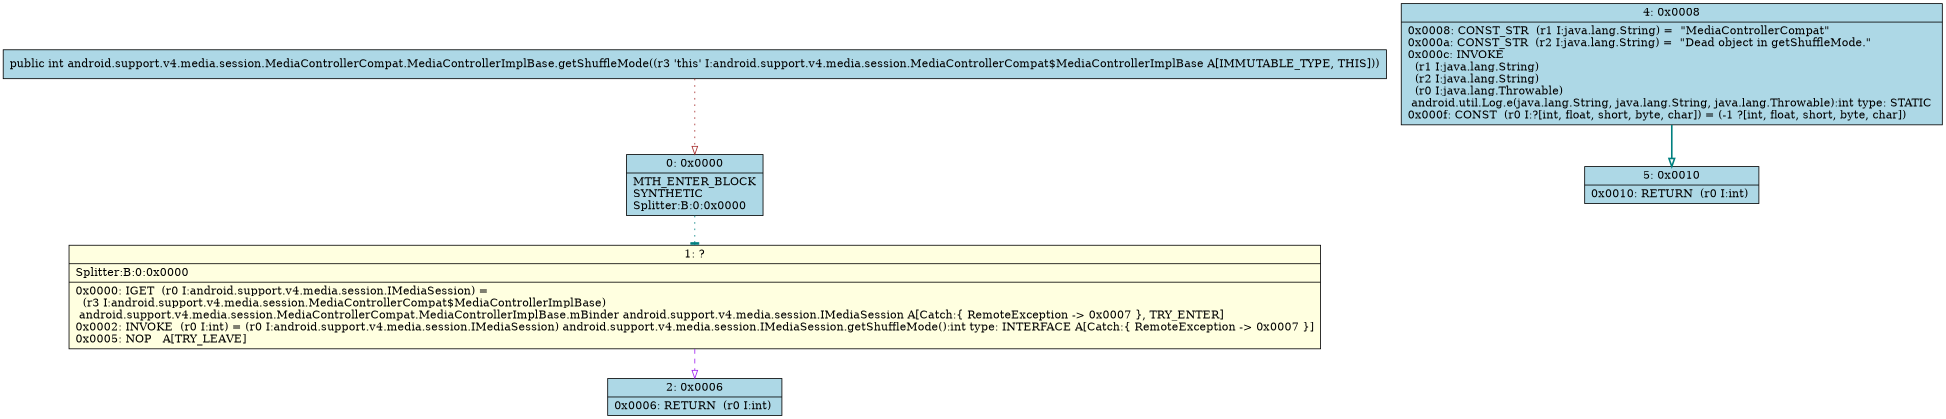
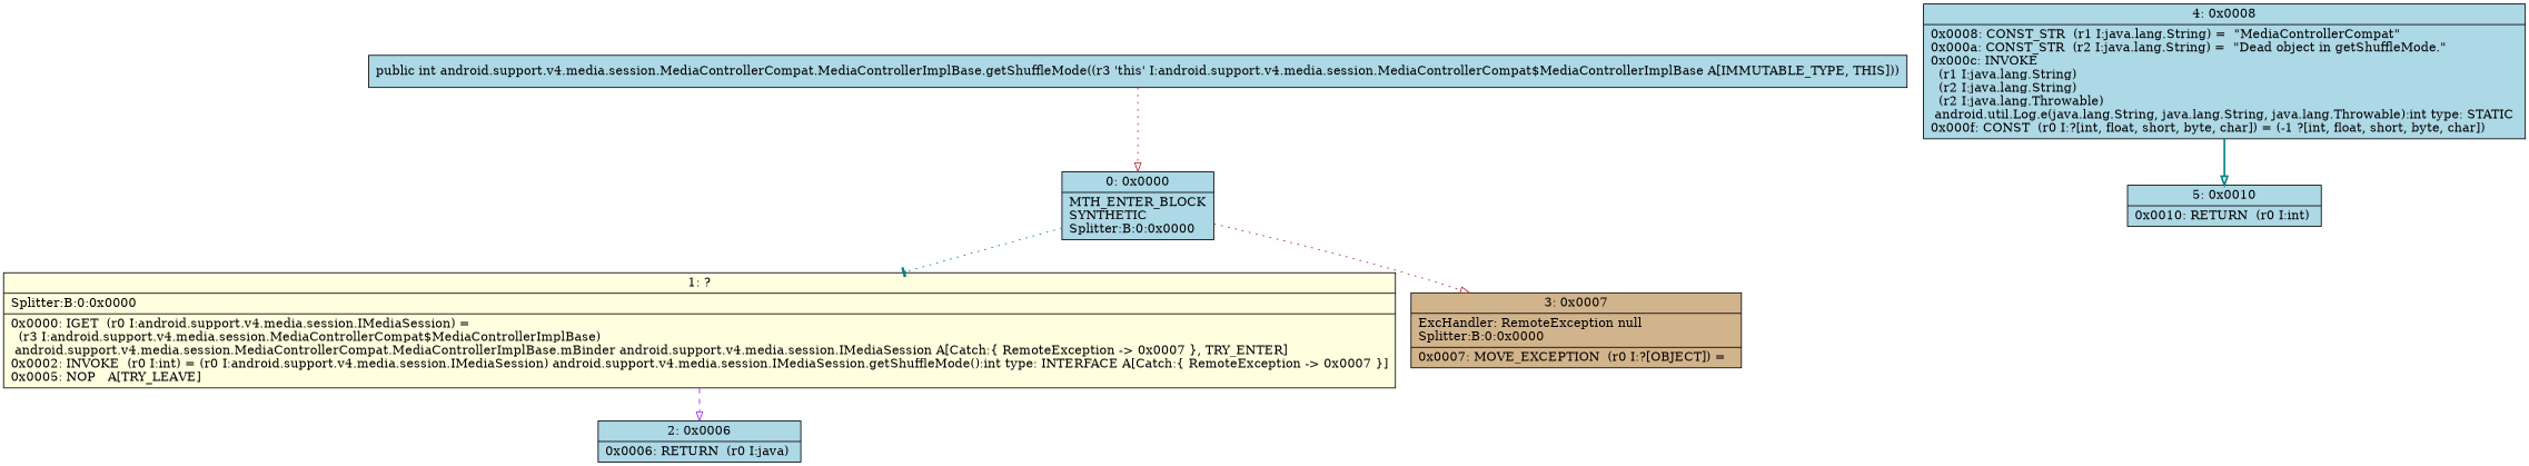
  digraph {
    node [fillcolor=lightblue shape=record style=filled]
    edge [arrowhead=onormal color=teal style=dotted]
    n1 [label="{0\:\ 0x0000|MTH_ENTER_BLOCK\lSYNTHETIC\lSplitter:B:0:0x0000\l}"]
    n2 [fillcolor=lightyellow label="{1\:\ ?|Splitter:B:0:0x0000\l|0x0000: IGET  (r0 I:android.support.v4.media.session.IMediaSession) = \l  (r3 I:android.support.v4.media.session.MediaControllerCompat$MediaControllerImplBase)\l android.support.v4.media.session.MediaControllerCompat.MediaControllerImplBase.mBinder android.support.v4.media.session.IMediaSession A[Catch:\{ RemoteException \-\> 0x0007 \}, TRY_ENTER]\l0x0002: INVOKE  (r0 I:int) = (r0 I:android.support.v4.media.session.IMediaSession) android.support.v4.media.session.IMediaSession.getShuffleMode():int type: INTERFACE A[Catch:\{ RemoteException \-\> 0x0007 \}]\l0x0005: NOP   A[TRY_LEAVE]\l}"]
-   n4 [label="{2\:\ 0x0006|0x0006: RETURN  (r0 I:int) \l}"]
-   n5 [label="{4\:\ 0x0008|0x0008: CONST_STR  (r1 I:java.lang.String) =  \"MediaControllerCompat\" \l0x000a: CONST_STR  (r2 I:java.lang.String) =  \"Dead object in getShuffleMode.\" \l0x000c: INVOKE  \l  (r1 I:java.lang.String)\l  (r2 I:java.lang.String)\l  (r0 I:java.lang.Throwable)\l android.util.Log.e(java.lang.String, java.lang.String, java.lang.Throwable):int type: STATIC \l0x000f: CONST  (r0 I:?[int, float, short, byte, char]) = (\-1 ?[int, float, short, byte, char]) \l}"]
+   n3 [fillcolor=tan label="{3\:\ 0x0007|ExcHandler: RemoteException null\lSplitter:B:0:0x0000\l|0x0007: MOVE_EXCEPTION  (r0 I:?[OBJECT]) =  \l}"]
+   n4 [label="{2\:\ 0x0006|0x0006: RETURN  (r0 I:java) \l}"]
+   n5 [label="{4\:\ 0x0008|0x0008: CONST_STR  (r1 I:java.lang.String) =  \"MediaControllerCompat\" \l0x000a: CONST_STR  (r2 I:java.lang.String) =  \"Dead object in getShuffleMode.\" \l0x000c: INVOKE  \l  (r1 I:java.lang.String)\l  (r2 I:java.lang.String)\l  (r2 I:java.lang.Throwable)\l android.util.Log.e(java.lang.String, java.lang.String, java.lang.Throwable):int type: STATIC \l0x000f: CONST  (r0 I:?[int, float, short, byte, char]) = (\-1 ?[int, float, short, byte, char]) \l}"]
    n6 [label="{5\:\ 0x0010|0x0010: RETURN  (r0 I:int) \l}"]
    n7 [label="{public int android.support.v4.media.session.MediaControllerCompat.MediaControllerImplBase.getShuffleMode((r3 'this' I:android.support.v4.media.session.MediaControllerCompat$MediaControllerImplBase A[IMMUTABLE_TYPE, THIS])) }"]
    n1 -> n2 [arrowhead=tee]
+   n1 -> n3 [color=brown]
    n2 -> n4 [color=purple style=dashed]
    n5 -> n6 [style=bold]
    n7 -> n1 [color=brown]
  }
